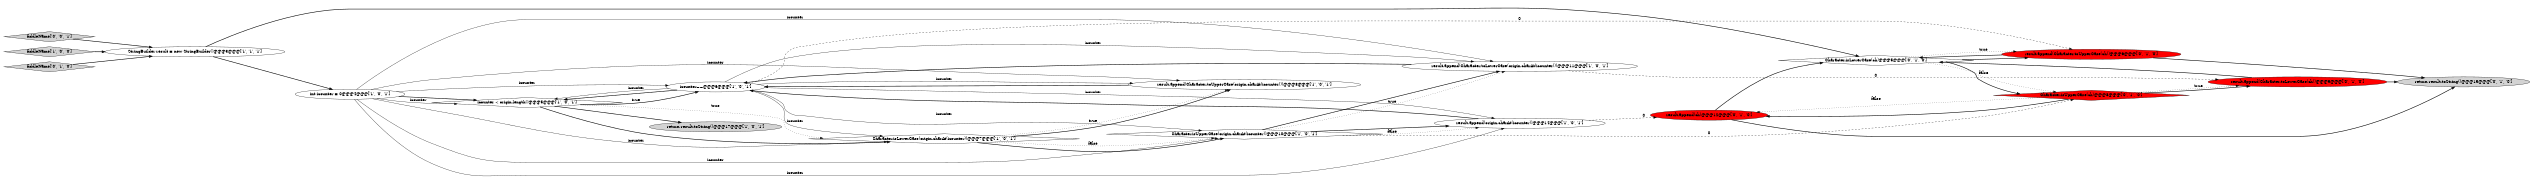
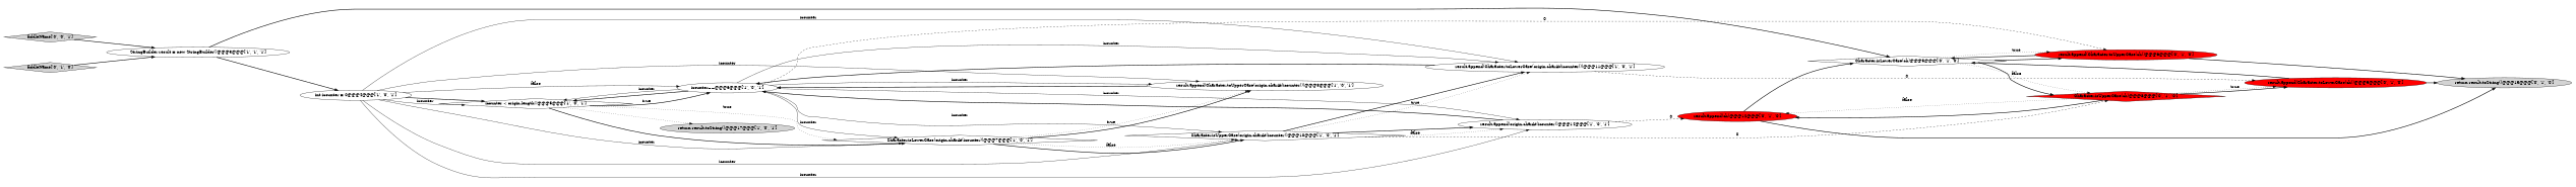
  digraph {
    rankdir=LR
    node [fillcolor=white shape=ellipse style=filled]
    edge [style=bold]
    n1 [label="icounter < origin.length()@@@5@@@['1', '0', '1']" shape=diamond]
    n2 [label="icounter++@@@6@@@['1', '0', '1']"]
    n3 [label="Character.isLowerCase(origin.charAt(icounter))@@@7@@@['1', '0', '1']" shape=diamond]
    n4 [fillcolor=lightgray label="return result.toString()@@@17@@@['1', '0', '1']"]
    n5 [label="result.append(origin.charAt(icounter))@@@14@@@['1', '0', '1']"]
    n6 [label="Character.isUpperCase(origin.charAt(icounter))@@@10@@@['1', '0', '1']" shape=diamond]
    n7 [label="result.append(Character.toLowerCase(origin.charAt(icounter)))@@@11@@@['1', '0', '1']"]
    n8 [fillcolor=red label="result.append(Character.toUpperCase(ch))@@@6@@@['0', '1', '0']"]
    n9 [label="result.append(Character.toUpperCase(origin.charAt(icounter)))@@@8@@@['1', '0', '1']"]
    n10 [fillcolor=lightgray label="fiddleName['0', '0', '1']" shape=diamond]
    n11 [label="StringBuilder result = new StringBuilder()@@@3@@@['1', '1', '1']"]
    n12 [label="Character.isLowerCase(ch)@@@5@@@['0', '1', '0']" shape=diamond]
    n13 [label="int icounter = 0@@@4@@@['1', '0', '1']"]
    n14 [fillcolor=red label="result.append(ch)@@@12@@@['0', '1', '0']"]
    n15 [fillcolor=lightgray label="return result.toString()@@@15@@@['0', '1', '0']"]
    n16 [fillcolor=red label="result.append(Character.toLowerCase(ch))@@@9@@@['0', '1', '0']"]
    n17 [fillcolor=red label="Character.isUpperCase(ch)@@@8@@@['0', '1', '0']" shape=diamond]
-   n18 [fillcolor=lightgray label="fiddleName['1', '0', '0']" shape=diamond]
    n19 [fillcolor=lightgray label="fiddleName['0', '1', '0']" shape=diamond]
    n1 -> n2 [label=true]
    n1 -> n3 [label=true style=dotted]
    n1 -> n3
-   n1 -> n4
+   n1 -> n4 [style=dotted]
    n2 -> n1 [label=icounter style=solid]
    n2 -> n1
    n2 -> n3 [label=icounter style=solid]
    n2 -> n5 [label=icounter style=solid]
    n2 -> n6 [label=icounter style=solid]
    n2 -> n7 [label=icounter style=solid]
    n2 -> n8 [label=0 style=dashed]
    n2 -> n9 [label=icounter style=solid]
    n3 -> n6
    n3 -> n6 [label=false style=dotted]
    n3 -> n9 [label=true style=dotted]
    n3 -> n9
    n5 -> n2
    n5 -> n14 [label=0 style=dashed]
    n6 -> n5
    n6 -> n5 [label=false style=dotted]
    n6 -> n7
    n6 -> n7 [label=true style=dotted]
    n6 -> n17 [label=0 style=dashed]
    n7 -> n2
    n7 -> n16 [label=0 style=dashed]
    n8 -> n12
    n8 -> n15
    n9 -> n2
    n10 -> n11
    n11 -> n12
    n11 -> n13
    n12 -> n8 [label=true style=dotted]
    n12 -> n8
    n12 -> n17 [label=false style=dotted]
    n12 -> n17
    n13 -> n1 [label=icounter style=solid]
    n13 -> n1
-   n13 -> n2 [label=icounter style=solid]
+   n13 -> n2 [label=false style=solid]
    n13 -> n3 [label=icounter style=solid]
    n13 -> n5 [label=icounter style=solid]
    n13 -> n6 [label=icounter style=solid]
    n13 -> n7 [label=icounter style=solid]
    n13 -> n9 [label=icounter style=solid]
    n14 -> n12
    n14 -> n15
    n16 -> n12
    n16 -> n15
    n17 -> n14 [label=false style=dotted]
    n17 -> n14
    n17 -> n16 [label=true style=dotted]
    n17 -> n16
-   n18 -> n11
    n19 -> n11
  }
